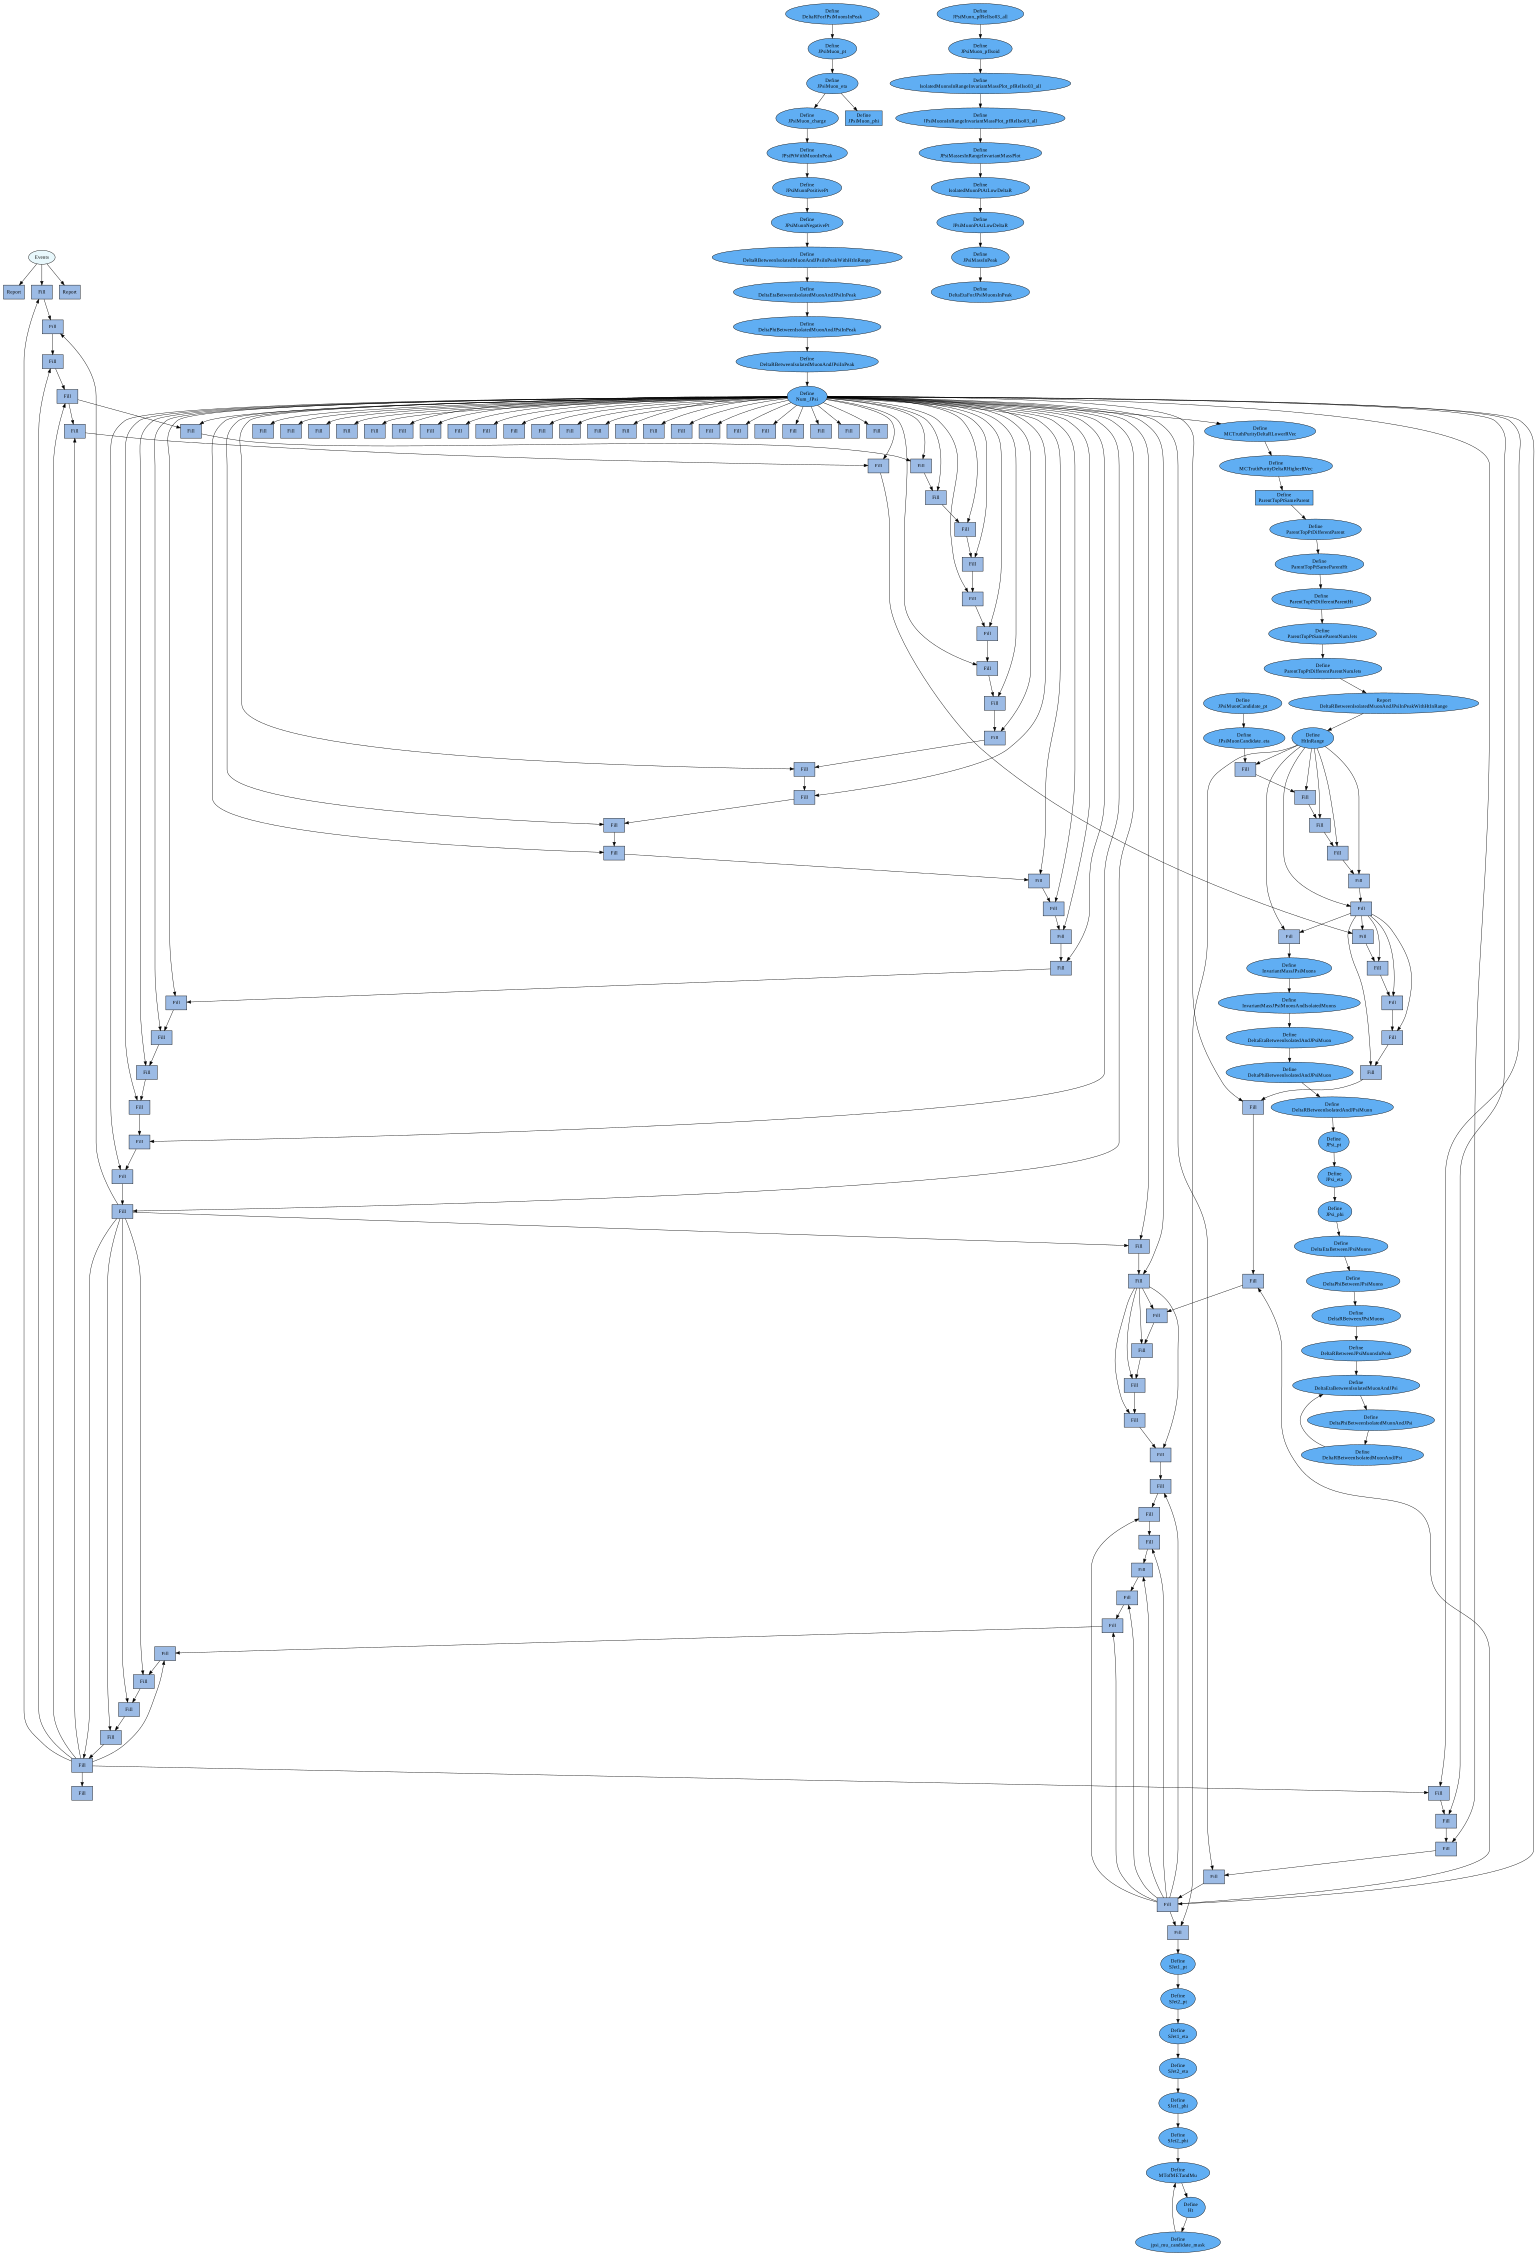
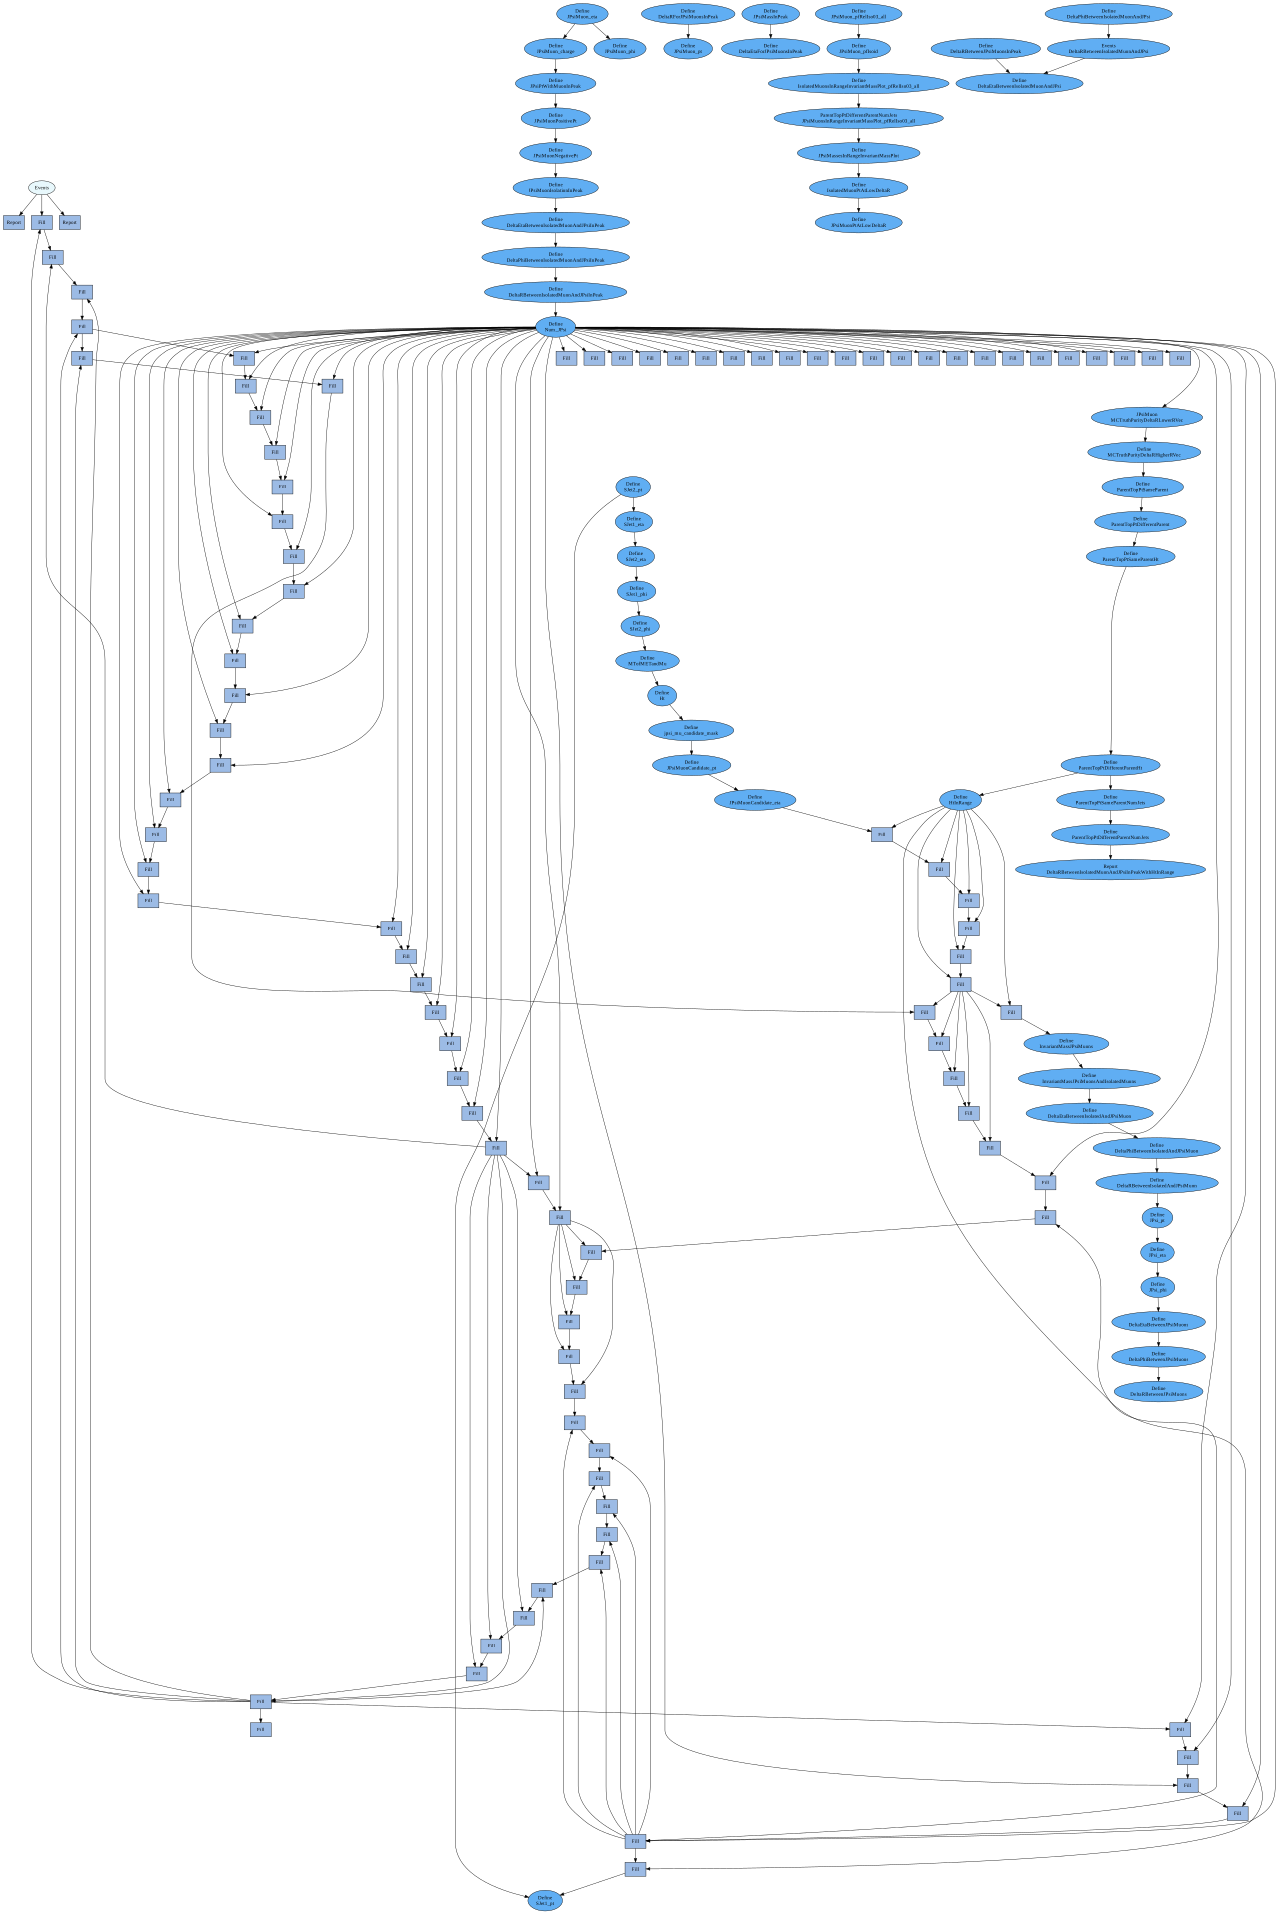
  digraph {
    fontname="Liberation Serif"
    node [fillcolor="#9cbbe5" fontname="Liberation Serif" shape=box style=filled]
    edge [fontname="Liberation Serif"]
    n1 [label=Report]
    n2 [fillcolor="#e8f8fc" label=Events shape=oval]
    n3 [label=Report]
    n4 [label=Fill]
    n5 [label=Fill]
    n6 [label=Fill]
    n7 [label=Fill]
    n8 [label=Fill]
    n9 [label=Fill]
    n10 [label=Fill]
    n11 [label=Fill]
    n12 [label=Fill]
    n13 [label=Fill]
    n14 [label=Fill]
    n15 [label=Fill]
    n16 [label=Fill]
    n17 [label=Fill]
    n18 [label=Fill]
    n19 [label=Fill]
    n20 [label=Fill]
    n21 [label=Fill]
    n22 [label=Fill]
    n23 [label=Fill]
    n24 [label=Fill]
    n25 [label=Fill]
    n26 [label=Fill]
    n27 [label=Fill]
    n28 [label=Fill]
    n29 [label=Fill]
    n30 [label=Fill]
    n31 [label=Fill]
    n32 [label=Fill]
    n33 [label=Fill]
    n34 [label=Fill]
    n35 [label=Fill]
    n36 [label=Fill]
    n37 [label=Fill]
    n38 [label=Fill]
    n39 [label=Fill]
    n40 [label=Fill]
    n41 [label=Fill]
    n42 [label=Fill]
    n43 [label=Fill]
    n44 [label=Fill]
    n45 [label=Fill]
    n46 [label=Fill]
    n47 [label=Fill]
    n48 [label=Fill]
    n49 [label=Fill]
    n50 [label=Fill]
    n51 [label=Fill]
    n52 [label=Fill]
    n53 [label=Fill]
    n54 [label=Fill]
    n55 [label=Fill]
    n56 [label=Fill]
    n57 [label=Fill]
    n58 [label=Fill]
    n59 [label=Fill]
    n60 [label=Fill]
    n61 [label=Fill]
    n62 [label=Fill]
    n63 [label=Fill]
    n64 [label=Fill]
    n65 [fillcolor="#60aef3" label="Define\nSJet1_pt" shape=oval]
    n66 [label=Fill]
    n67 [label=Fill]
    n68 [fillcolor="#60aef3" label="Define\nNum_JPsi" shape=oval]
    n69 [label=Fill]
    n70 [label=Fill]
    n71 [label=Fill]
    n72 [label=Fill]
    n73 [label=Fill]
    n74 [label=Fill]
    n75 [label=Fill]
    n76 [label=Fill]
    n77 [label=Fill]
    n78 [label=Fill]
    n79 [label=Fill]
    n80 [label=Fill]
    n81 [label=Fill]
    n82 [label=Fill]
    n83 [label=Fill]
    n84 [label=Fill]
    n85 [label=Fill]
    n86 [label=Fill]
    n87 [label=Fill]
    n88 [label=Fill]
    n89 [label=Fill]
    n90 [label=Fill]
    n91 [label=Fill]
-   n92 [fillcolor="#60aef3" label="Define\nMCTruthPurityDeltaRLowerRVec" shape=oval]
+   n92 [fillcolor="#60aef3" label="JPsiMuon\nMCTruthPurityDeltaRLowerRVec" shape=oval]
    n93 [fillcolor="#60aef3" label="Define\nMCTruthPurityDeltaRHigherRVec" shape=oval]
    n94 [fillcolor="#60aef3" label="Define\nDeltaRBetweenIsolatedMuonAndJPsiInPeak" shape=oval]
    n95 [fillcolor="#60aef3" label="Define\nDeltaPhiBetweenIsolatedMuonAndJPsiInPeak" shape=oval]
    n96 [fillcolor="#60aef3" label="Define\nDeltaEtaBetweenIsolatedMuonAndJPsiInPeak" shape=oval]
-   n97 [fillcolor="#60aef3" label="Define\nDeltaRBetweenIsolatedMuonAndJPsiInPeakWithHtInRange" shape=oval]
+   n97 [fillcolor="#60aef3" label="Define\nJPsiMuonIsolationInPeak" shape=oval]
    n98 [fillcolor="#60aef3" label="Define\nJPsiMuonNegativePt" shape=oval]
    n99 [fillcolor="#60aef3" label="Define\nJPsiMuonPositivePt" shape=oval]
    n100 [fillcolor="#60aef3" label="Define\nJPsiPtWithMuonInPeak" shape=oval]
    n101 [fillcolor="#60aef3" label="Define\nJPsiMuon_charge" shape=oval]
-   n102 [fillcolor="#60aef3" label="Define\nJPsiMuon_phi"]
+   n102 [fillcolor="#60aef3" label="Define\nJPsiMuon_phi" shape=oval]
    n103 [fillcolor="#60aef3" label="Define\nJPsiMuon_eta" shape=oval]
    n104 [fillcolor="#60aef3" label="Define\nJPsiMuon_pt" shape=oval]
    n105 [fillcolor="#60aef3" label="Define\nDeltaRForJPsiMuonsInPeak" shape=oval]
    n106 [fillcolor="#60aef3" label="Define\nDeltaEtaForJPsiMuonsInPeak" shape=oval]
    n107 [fillcolor="#60aef3" label="Define\nJPsiMassInPeak" shape=oval]
    n108 [fillcolor="#60aef3" label="Define\nJPsiMuonPtAtLowDeltaR" shape=oval]
    n109 [fillcolor="#60aef3" label="Define\nIsolatedMuonPtAtLowDeltaR" shape=oval]
    n110 [fillcolor="#60aef3" label="Define\nJPsiMassesInRangeInvariantMassPlot" shape=oval]
-   n111 [fillcolor="#60aef3" label="Define\nJPsiMuonsInRangeInvariantMassPlot_pfRelIso03_all" shape=oval]
+   n111 [fillcolor="#60aef3" label="ParentTopPtDifferentParentNumJets\nJPsiMuonsInRangeInvariantMassPlot_pfRelIso03_all" shape=oval]
    n112 [fillcolor="#60aef3" label="Define\nIsolatedMuonsInRangeInvariantMassPlot_pfRelIso03_all" shape=oval]
    n113 [fillcolor="#60aef3" label="Define\nJPsiMuon_pfIsoid" shape=oval]
    n114 [fillcolor="#60aef3" label="Define\nJPsiMuon_pfRelIso03_all" shape=oval]
-   n115 [fillcolor="#60aef3" label="Define\nDeltaRBetweenIsolatedMuonAndJPsi" shape=oval]
+   n115 [fillcolor="#60aef3" label="Events\nDeltaRBetweenIsolatedMuonAndJPsi" shape=oval]
    n116 [fillcolor="#60aef3" label="Define\nDeltaEtaBetweenIsolatedMuonAndJPsi" shape=oval]
    n117 [fillcolor="#60aef3" label="Define\nDeltaPhiBetweenIsolatedMuonAndJPsi" shape=oval]
    n118 [fillcolor="#60aef3" label="Define\nDeltaRBetweenJPsiMuonsInPeak" shape=oval]
    n119 [fillcolor="#60aef3" label="Define\nDeltaRBetweenJPsiMuons" shape=oval]
    n120 [fillcolor="#60aef3" label="Define\nDeltaPhiBetweenJPsiMuons" shape=oval]
    n121 [fillcolor="#60aef3" label="Define\nDeltaEtaBetweenJPsiMuons" shape=oval]
    n122 [fillcolor="#60aef3" label="Define\nJPsi_phi" shape=oval]
    n123 [fillcolor="#60aef3" label="Define\nJPsi_eta" shape=oval]
    n124 [fillcolor="#60aef3" label="Define\nJPsi_pt" shape=oval]
    n125 [fillcolor="#60aef3" label="Define\nDeltaRBetweenIsolatedAndJPsiMuon" shape=oval]
    n126 [fillcolor="#60aef3" label="Define\nDeltaPhiBetweenIsolatedAndJPsiMuon" shape=oval]
    n127 [fillcolor="#60aef3" label="Define\nDeltaEtaBetweenIsolatedAndJPsiMuon" shape=oval]
    n128 [fillcolor="#60aef3" label="Define\nInvariantMassJPsiMuonsAndIsolatedMuons" shape=oval]
    n129 [fillcolor="#60aef3" label="Define\nInvariantMassJPsiMuons" shape=oval]
    n130 [label=Fill]
    n131 [label=Fill]
    n132 [label=Fill]
    n133 [label=Fill]
    n134 [label=Fill]
    n135 [label=Fill]
    n136 [label=Fill]
    n137 [fillcolor="#60aef3" label="Define\nJPsiMuonCandidate_eta" shape=oval]
    n138 [fillcolor="#60aef3" label="Define\nJPsiMuonCandidate_pt" shape=oval]
    n139 [fillcolor="#60aef3" label="Define\njpsi_mu_candidate_mask" shape=oval]
    n140 [fillcolor="#60aef3" label="Define\nHt" shape=oval]
    n141 [fillcolor="#60aef3" label="Define\nMTofMETandMu" shape=oval]
    n142 [fillcolor="#60aef3" label="Define\nSJet2_phi" shape=oval]
    n143 [fillcolor="#60aef3" label="Define\nSJet1_phi" shape=oval]
    n144 [fillcolor="#60aef3" label="Define\nSJet2_eta" shape=oval]
    n145 [fillcolor="#60aef3" label="Define\nSJet1_eta" shape=oval]
    n146 [fillcolor="#60aef3" label="Define\nSJet2_pt" shape=oval]
    n147 [fillcolor="#60aef3" label="Define\nHtInRange" shape=oval]
    n148 [fillcolor="#60aef3" label="Report\nDeltaRBetweenIsolatedMuonAndJPsiInPeakWithHtInRange" shape=oval]
    n149 [fillcolor="#60aef3" label="Define\nParentTopPtDifferentParentNumJets" shape=oval]
    n150 [fillcolor="#60aef3" label="Define\nParentTopPtSameParentNumJets" shape=oval]
    n151 [fillcolor="#60aef3" label="Define\nParentTopPtDifferentParentHt" shape=oval]
    n152 [fillcolor="#60aef3" label="Define\nParentTopPtSameParentHt" shape=oval]
    n153 [fillcolor="#60aef3" label="Define\nParentTopPtDifferentParent" shape=oval]
-   n154 [fillcolor="#60aef3" label="Define\nParentTopPtSameParent"]
+   n154 [fillcolor="#60aef3" label="Define\nParentTopPtSameParent" shape=oval]
    n2 -> n1
    n2 -> n3
    n2 -> n4
    n4 -> n5
    n5 -> n11
    n7 -> n4
    n7 -> n6
    n7 -> n8
    n7 -> n9
    n7 -> n10
    n7 -> n11
    n7 -> n12
    n8 -> n13
    n9 -> n14
    n10 -> n9
    n10 -> n15
    n11 -> n10
    n12 -> n16
    n13 -> n18
    n14 -> n36
    n15 -> n37
    n16 -> n67
    n17 -> n7
    n18 -> n17
    n19 -> n8
    n20 -> n19
    n21 -> n20
    n22 -> n21
    n23 -> n22
    n24 -> n23
    n25 -> n24
    n26 -> n25
    n27 -> n26
    n28 -> n27
    n29 -> n28
    n30 -> n29
    n31 -> n30
    n32 -> n31
    n33 -> n32
    n34 -> n33
    n35 -> n34
    n36 -> n35
    n37 -> n62
    n38 -> n5
    n38 -> n7
    n38 -> n13
    n38 -> n17
    n38 -> n18
    n38 -> n39
    n39 -> n40
    n40 -> n25
    n40 -> n26
    n40 -> n27
    n40 -> n28
    n40 -> n29
    n41 -> n38
    n42 -> n41
    n43 -> n42
    n44 -> n43
    n45 -> n44
    n46 -> n45
    n47 -> n46
    n48 -> n47
    n49 -> n48
    n50 -> n49
    n51 -> n50
    n52 -> n51
    n53 -> n52
    n54 -> n53
    n55 -> n54
    n56 -> n55
    n57 -> n56
    n58 -> n57
    n59 -> n58
    n60 -> n59
    n61 -> n60
    n62 -> n61
    n63 -> n19
    n63 -> n20
    n63 -> n21
    n63 -> n22
    n63 -> n23
    n63 -> n24
    n63 -> n30
    n63 -> n64
    n64 -> n65
-   n65 -> n146
+   n146 -> n65
    n66 -> n63
    n67 -> n66
    n68 -> n12
    n68 -> n14
    n68 -> n15
    n68 -> n16
    n68 -> n31
    n68 -> n37
    n68 -> n38
    n68 -> n39
    n68 -> n40
    n68 -> n41
    n68 -> n42
    n68 -> n43
    n68 -> n44
    n68 -> n45
    n68 -> n46
    n68 -> n47
    n68 -> n48
    n68 -> n49
    n68 -> n50
    n68 -> n51
    n68 -> n52
    n68 -> n53
    n68 -> n54
    n68 -> n55
    n68 -> n56
    n68 -> n57
    n68 -> n58
    n68 -> n59
    n68 -> n60
    n68 -> n61
    n68 -> n62
    n68 -> n63
    n68 -> n66
    n68 -> n67
    n68 -> n69
    n68 -> n70
    n68 -> n71
    n68 -> n72
    n68 -> n73
    n68 -> n74
    n68 -> n75
    n68 -> n76
    n68 -> n77
    n68 -> n78
    n68 -> n79
    n68 -> n80
    n68 -> n81
    n68 -> n82
    n68 -> n83
    n68 -> n84
    n68 -> n85
    n68 -> n86
    n68 -> n87
    n68 -> n88
    n68 -> n89
    n68 -> n90
    n68 -> n91
    n68 -> n92
    n92 -> n93
    n93 -> n154
    n94 -> n68
    n95 -> n94
    n96 -> n95
    n97 -> n96
    n98 -> n97
    n99 -> n98
    n100 -> n99
    n101 -> n100
    n103 -> n101
    n103 -> n102
-   n104 -> n103
    n105 -> n104
    n107 -> n106
-   n108 -> n107
    n109 -> n108
    n110 -> n109
    n111 -> n110
    n112 -> n111
    n113 -> n112
    n114 -> n113
    n115 -> n116
-   n116 -> n117
    n117 -> n115
    n118 -> n116
-   n119 -> n118
    n120 -> n119
    n121 -> n120
    n122 -> n121
    n123 -> n122
    n124 -> n123
    n125 -> n124
    n126 -> n125
    n127 -> n126
    n128 -> n127
    n129 -> n128
    n130 -> n129
    n131 -> n32
    n131 -> n33
    n131 -> n34
    n131 -> n35
    n131 -> n36
    n131 -> n130
    n132 -> n131
    n133 -> n132
    n134 -> n133
    n135 -> n134
    n136 -> n135
    n137 -> n136
    n138 -> n137
-   n139 -> n141
+   n139 -> n138
    n140 -> n139
    n141 -> n140
    n142 -> n141
    n143 -> n142
    n144 -> n143
    n145 -> n144
    n146 -> n145
    n147 -> n64
    n147 -> n130
    n147 -> n131
    n147 -> n132
    n147 -> n133
    n147 -> n134
    n147 -> n135
    n147 -> n136
-   n148 -> n147
+   n151 -> n147
    n149 -> n148
    n150 -> n149
    n151 -> n150
    n152 -> n151
    n153 -> n152
    n154 -> n153
  }
